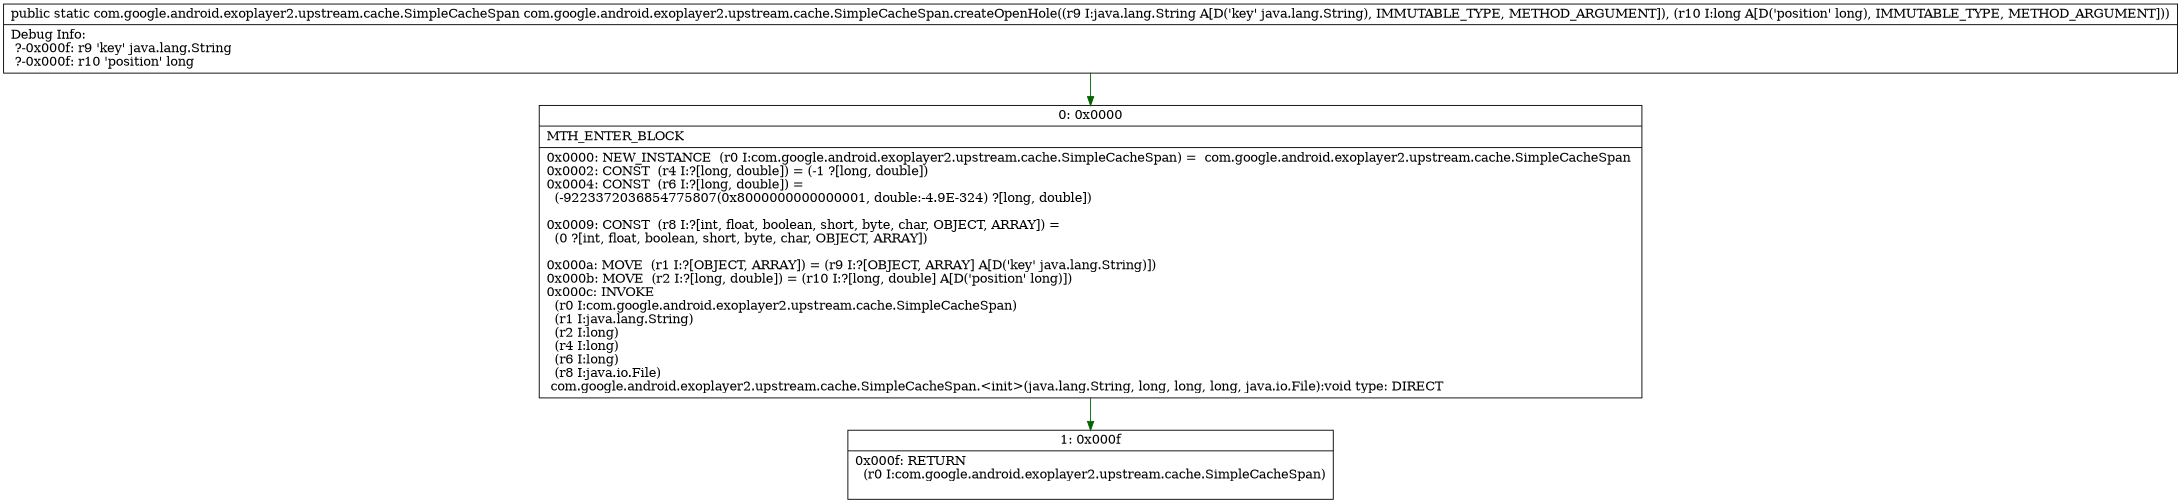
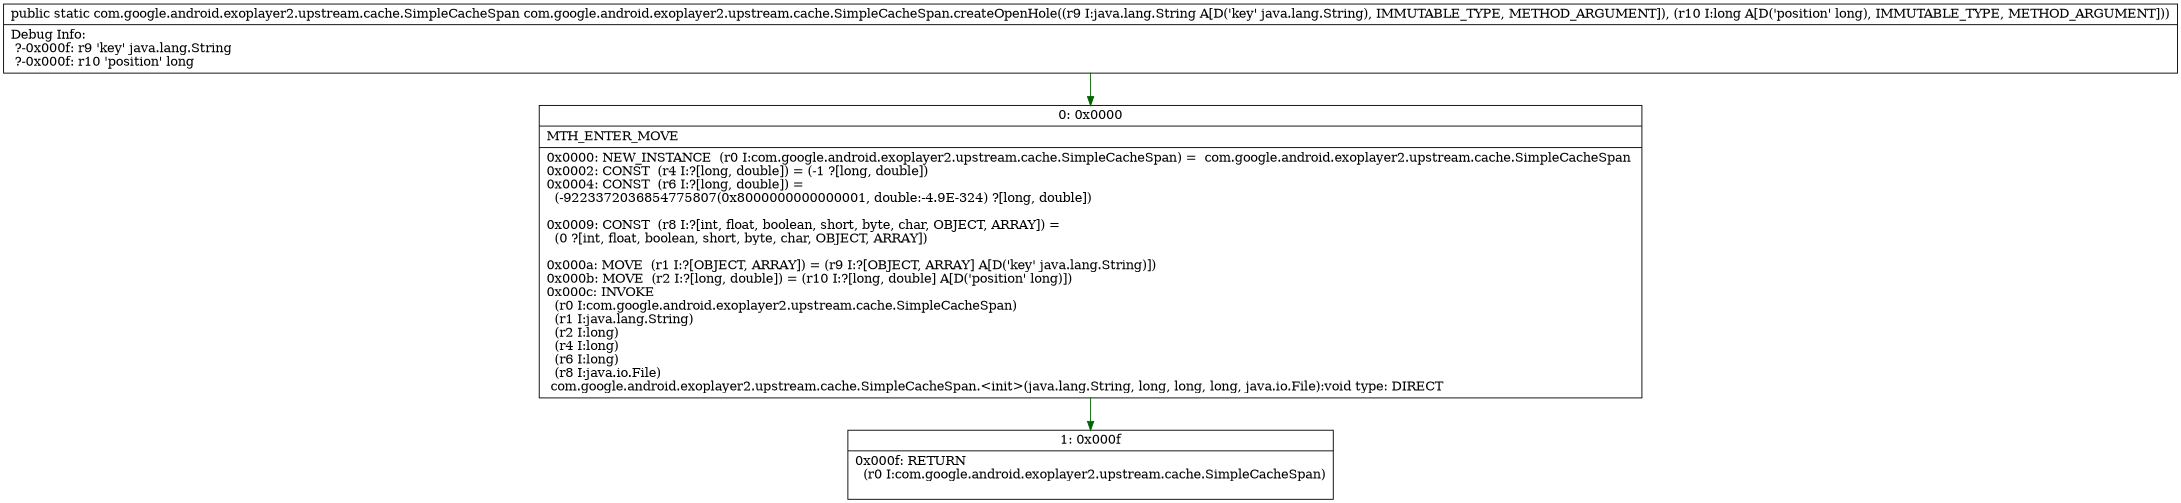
  digraph {
    node [shape=record]
    edge [color=darkgreen]
-   n1 [label="{0\:\ 0x0000|MTH_ENTER_BLOCK\l|0x0000: NEW_INSTANCE  (r0 I:com.google.android.exoplayer2.upstream.cache.SimpleCacheSpan) =  com.google.android.exoplayer2.upstream.cache.SimpleCacheSpan \l0x0002: CONST  (r4 I:?[long, double]) = (\-1 ?[long, double]) \l0x0004: CONST  (r6 I:?[long, double]) = \l  (\-9223372036854775807(0x8000000000000001, double:\-4.9E\-324) ?[long, double])\l \l0x0009: CONST  (r8 I:?[int, float, boolean, short, byte, char, OBJECT, ARRAY]) = \l  (0 ?[int, float, boolean, short, byte, char, OBJECT, ARRAY])\l \l0x000a: MOVE  (r1 I:?[OBJECT, ARRAY]) = (r9 I:?[OBJECT, ARRAY] A[D('key' java.lang.String)]) \l0x000b: MOVE  (r2 I:?[long, double]) = (r10 I:?[long, double] A[D('position' long)]) \l0x000c: INVOKE  \l  (r0 I:com.google.android.exoplayer2.upstream.cache.SimpleCacheSpan)\l  (r1 I:java.lang.String)\l  (r2 I:long)\l  (r4 I:long)\l  (r6 I:long)\l  (r8 I:java.io.File)\l com.google.android.exoplayer2.upstream.cache.SimpleCacheSpan.\<init\>(java.lang.String, long, long, long, java.io.File):void type: DIRECT \l}"]
+   n1 [label="{0\:\ 0x0000|MTH_ENTER_MOVE\l|0x0000: NEW_INSTANCE  (r0 I:com.google.android.exoplayer2.upstream.cache.SimpleCacheSpan) =  com.google.android.exoplayer2.upstream.cache.SimpleCacheSpan \l0x0002: CONST  (r4 I:?[long, double]) = (\-1 ?[long, double]) \l0x0004: CONST  (r6 I:?[long, double]) = \l  (\-9223372036854775807(0x8000000000000001, double:\-4.9E\-324) ?[long, double])\l \l0x0009: CONST  (r8 I:?[int, float, boolean, short, byte, char, OBJECT, ARRAY]) = \l  (0 ?[int, float, boolean, short, byte, char, OBJECT, ARRAY])\l \l0x000a: MOVE  (r1 I:?[OBJECT, ARRAY]) = (r9 I:?[OBJECT, ARRAY] A[D('key' java.lang.String)]) \l0x000b: MOVE  (r2 I:?[long, double]) = (r10 I:?[long, double] A[D('position' long)]) \l0x000c: INVOKE  \l  (r0 I:com.google.android.exoplayer2.upstream.cache.SimpleCacheSpan)\l  (r1 I:java.lang.String)\l  (r2 I:long)\l  (r4 I:long)\l  (r6 I:long)\l  (r8 I:java.io.File)\l com.google.android.exoplayer2.upstream.cache.SimpleCacheSpan.\<init\>(java.lang.String, long, long, long, java.io.File):void type: DIRECT \l}"]
    n2 [label="{1\:\ 0x000f|0x000f: RETURN  \l  (r0 I:com.google.android.exoplayer2.upstream.cache.SimpleCacheSpan)\l \l}"]
    n3 [label="{public static com.google.android.exoplayer2.upstream.cache.SimpleCacheSpan com.google.android.exoplayer2.upstream.cache.SimpleCacheSpan.createOpenHole((r9 I:java.lang.String A[D('key' java.lang.String), IMMUTABLE_TYPE, METHOD_ARGUMENT]), (r10 I:long A[D('position' long), IMMUTABLE_TYPE, METHOD_ARGUMENT]))  | Debug Info:\l  ?\-0x000f: r9 'key' java.lang.String\l  ?\-0x000f: r10 'position' long\l}"]
    n1 -> n2
    n3 -> n1
  }
